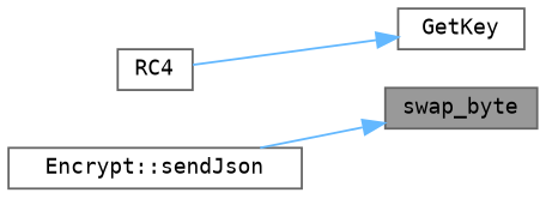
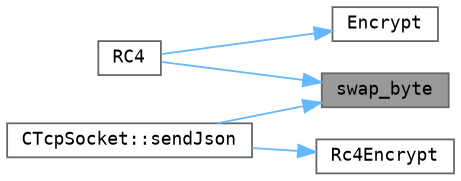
  digraph {
    fontname="DejaVu Sans Mono"
    rankdir=RL
    node [color=grey40 fillcolor=white fontname="DejaVu Sans Mono" fontsize=10 shape=box style=filled]
    edge [color=steelblue1 dir=back fontname="DejaVu Sans Mono" fontsize=10 labelfontname=Helvetica labelfontsize=10 style=solid]
    n1 [color=gray40 fillcolor=grey60 fontcolor=black height=0.2 label=swap_byte width=0.4]
    n2 [height=0.2 label=RC4 width=0.4]
-   n3 [height=0.2 label="Encrypt::sendJson" width=0.4]
-   n4 [height=0.2 label=GetKey width=0.4]
+   n3 [height=0.2 label="CTcpSocket::sendJson" width=0.4]
+   n4 [height=0.2 label=Encrypt width=0.4]
+   n5 [height=0.2 label=Rc4Encrypt width=0.4]
+   n1 -> n2
    n1 -> n3
    n4 -> n2
+   n5 -> n3
  }
